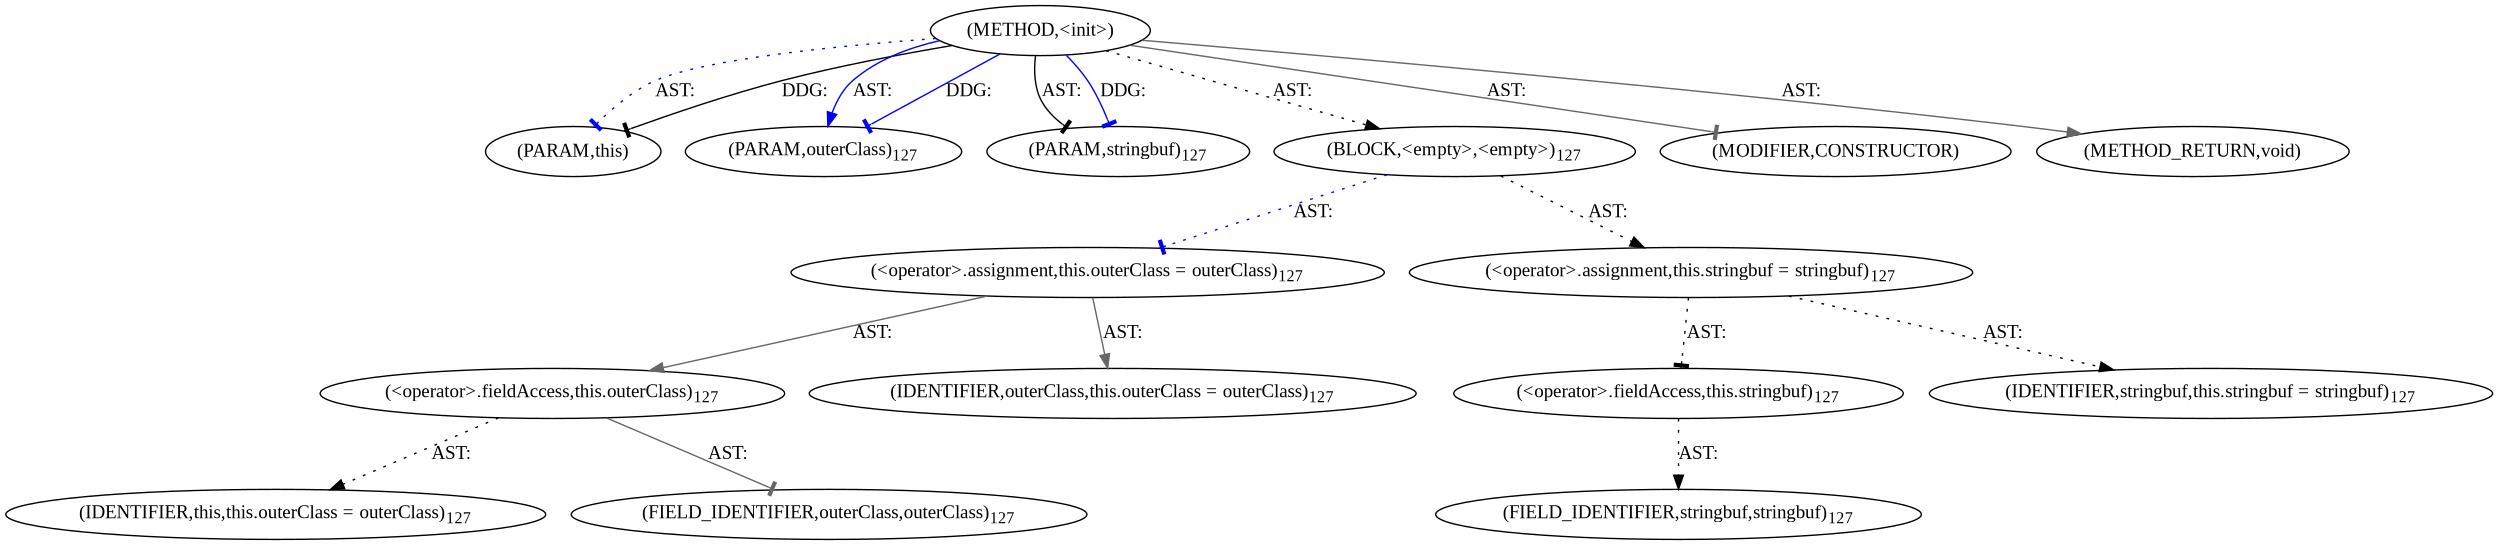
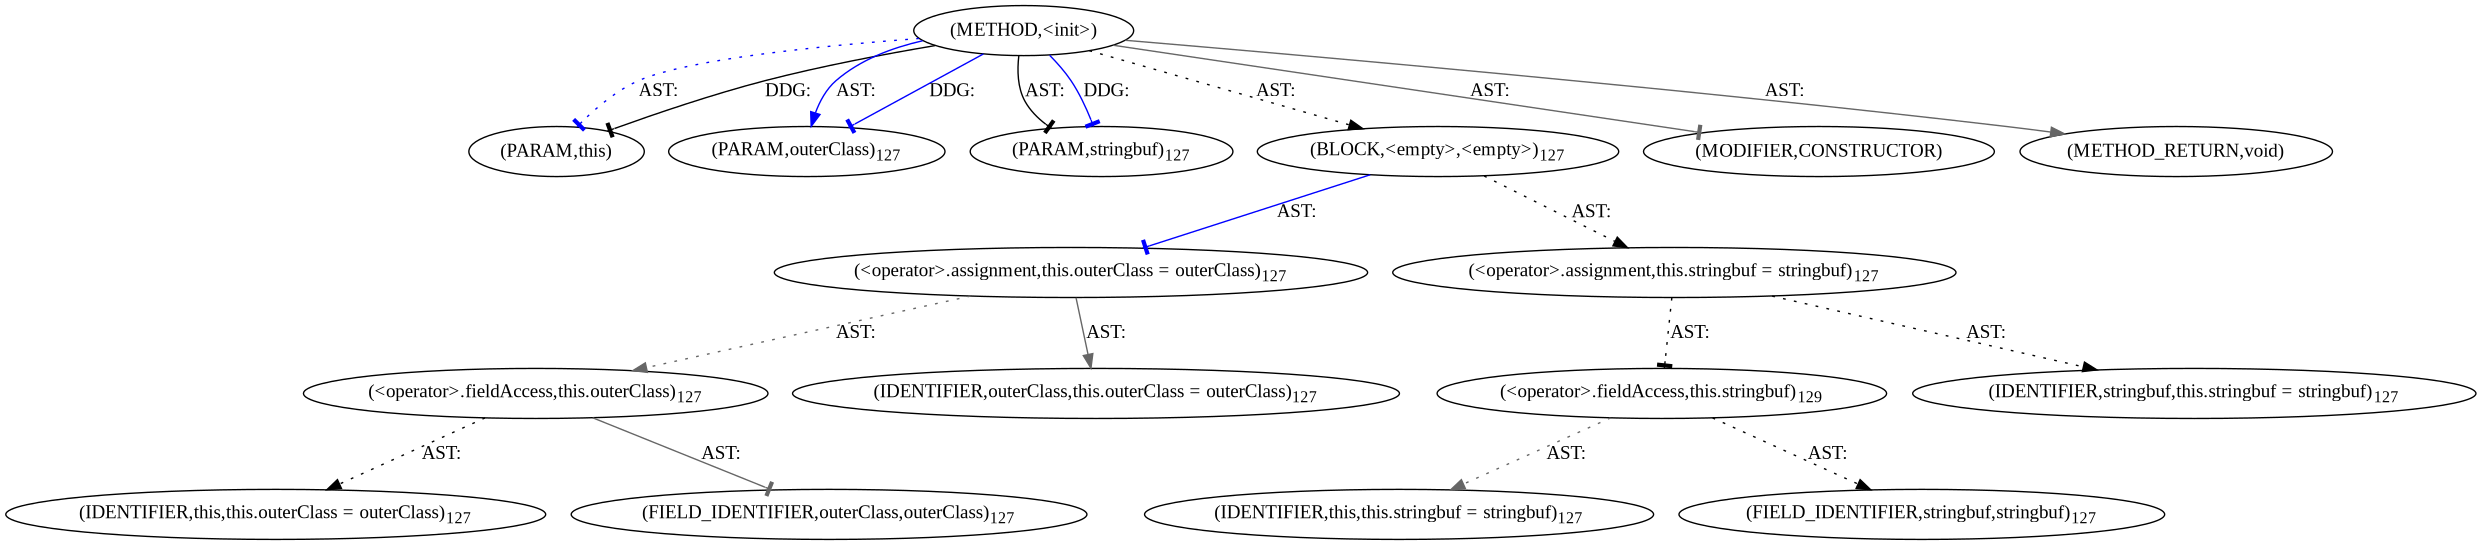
  digraph {
    fontname="Liberation Serif"
    node [fontname="Liberation Serif"]
    edge [arrowhead=normal color=black fontname="Liberation Serif" style=solid]
    n1 [label=<(METHOD,&lt;init&gt;)>]
    n2 [label=<(PARAM,this)>]
    n3 [label=<(PARAM,outerClass)<SUB>127</SUB>>]
    n4 [label=<(PARAM,stringbuf)<SUB>127</SUB>>]
    n5 [label=<(BLOCK,&lt;empty&gt;,&lt;empty&gt;)<SUB>127</SUB>>]
    n6 [label=<(MODIFIER,CONSTRUCTOR)>]
    n7 [label=<(METHOD_RETURN,void)>]
    n8 [label=<(&lt;operator&gt;.assignment,this.outerClass = outerClass)<SUB>127</SUB>>]
    n9 [label=<(&lt;operator&gt;.assignment,this.stringbuf = stringbuf)<SUB>127</SUB>>]
    n10 [label=<(&lt;operator&gt;.fieldAccess,this.outerClass)<SUB>127</SUB>>]
    n11 [label=<(IDENTIFIER,outerClass,this.outerClass = outerClass)<SUB>127</SUB>>]
-   n12 [label=<(&lt;operator&gt;.fieldAccess,this.stringbuf)<SUB>127</SUB>>]
+   n12 [label=<(&lt;operator&gt;.fieldAccess,this.stringbuf)<SUB>129</SUB>>]
    n13 [label=<(IDENTIFIER,stringbuf,this.stringbuf = stringbuf)<SUB>127</SUB>>]
    n14 [label=<(IDENTIFIER,this,this.outerClass = outerClass)<SUB>127</SUB>>]
    n15 [label=<(FIELD_IDENTIFIER,outerClass,outerClass)<SUB>127</SUB>>]
+   n16 [label=<(IDENTIFIER,this,this.stringbuf = stringbuf)<SUB>127</SUB>>]
    n17 [label=<(FIELD_IDENTIFIER,stringbuf,stringbuf)<SUB>127</SUB>>]
    n1 -> n2 [arrowhead=tee color=blue label="AST: " style=dotted]
    n1 -> n2 [arrowhead=tee label="DDG: "]
    n1 -> n3 [color=blue label="AST: "]
    n1 -> n3 [arrowhead=tee color=blue label="DDG: "]
    n1 -> n4 [arrowhead=tee label="AST: "]
    n1 -> n4 [arrowhead=tee color=blue label="DDG: "]
    n1 -> n5 [label="AST: " style=dotted]
    n1 -> n6 [arrowhead=tee color=gray40 label="AST: "]
    n1 -> n7 [color=gray40 label="AST: "]
-   n5 -> n8 [arrowhead=tee color=blue label="AST: " style=dotted]
+   n5 -> n8 [arrowhead=tee color=blue label="AST: "]
    n5 -> n9 [label="AST: " style=dotted]
-   n8 -> n10 [color=gray40 label="AST: "]
+   n8 -> n10 [color=gray40 label="AST: " style=dotted]
    n8 -> n11 [color=gray40 label="AST: "]
    n9 -> n12 [arrowhead=tee label="AST: " style=dotted]
    n9 -> n13 [label="AST: " style=dotted]
    n10 -> n14 [label="AST: " style=dotted]
    n10 -> n15 [arrowhead=tee color=gray40 label="AST: "]
+   n12 -> n16 [color=gray40 label="AST: " style=dotted]
    n12 -> n17 [label="AST: " style=dotted]
  }
